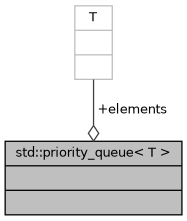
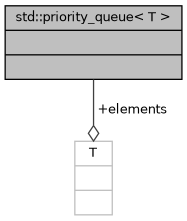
  digraph {
    node [fontname=Helvetica fontsize=10 shape=record style=filled]
    n1 [color=black fillcolor=grey75 fontcolor=black height=0.2 label="{std::priority_queue\< T \>\n||}" width=0.4]
    n2 [color=grey75 fillcolor=white height=0.2 label="{T\n||}" width=0.4]
-   n2 -> n1 [arrowhead=odiamond color=grey25 fontname=Helvetica fontsize=10 label=" +elements" labelfontname=Helvetica labelfontsize=10 style=solid]
+   n1 -> n2 [arrowhead=odiamond color=grey25 fontname=Helvetica fontsize=10 label=" +elements" labelfontname=Helvetica labelfontsize=10 style=solid]
  }
